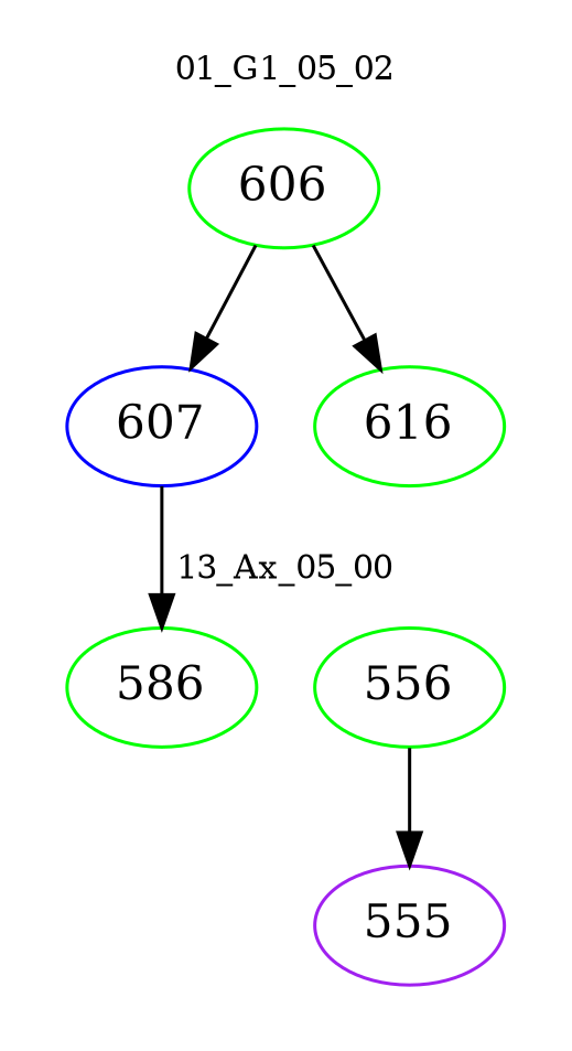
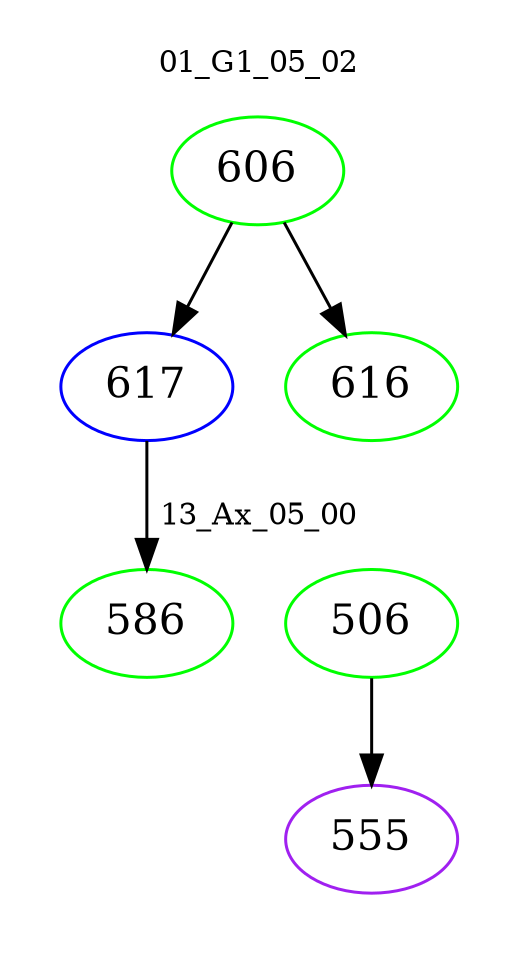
  digraph {
    node [color=green]
    edge [color=black]
-   n1 [label=556]
+   n1 [label=506]
    n2 [label=586]
    n3 [color=purple label=555]
    n4 [label=606]
-   n5 [color=blue label=607]
+   n5 [color=blue label=617]
    n6 [label=616]
    subgraph cluster_1 {
      color=white
      fontsize=10
      label="13_Ax_05_00"
      n1
      n2
      n3
    }
    subgraph cluster_2 {
      color=white
      fontsize=10
      label="01_G1_05_02"
      n4
      n5
      n6
    }
    n1 -> n3
    n4 -> n5
    n4 -> n6
    n5 -> n2
  }
